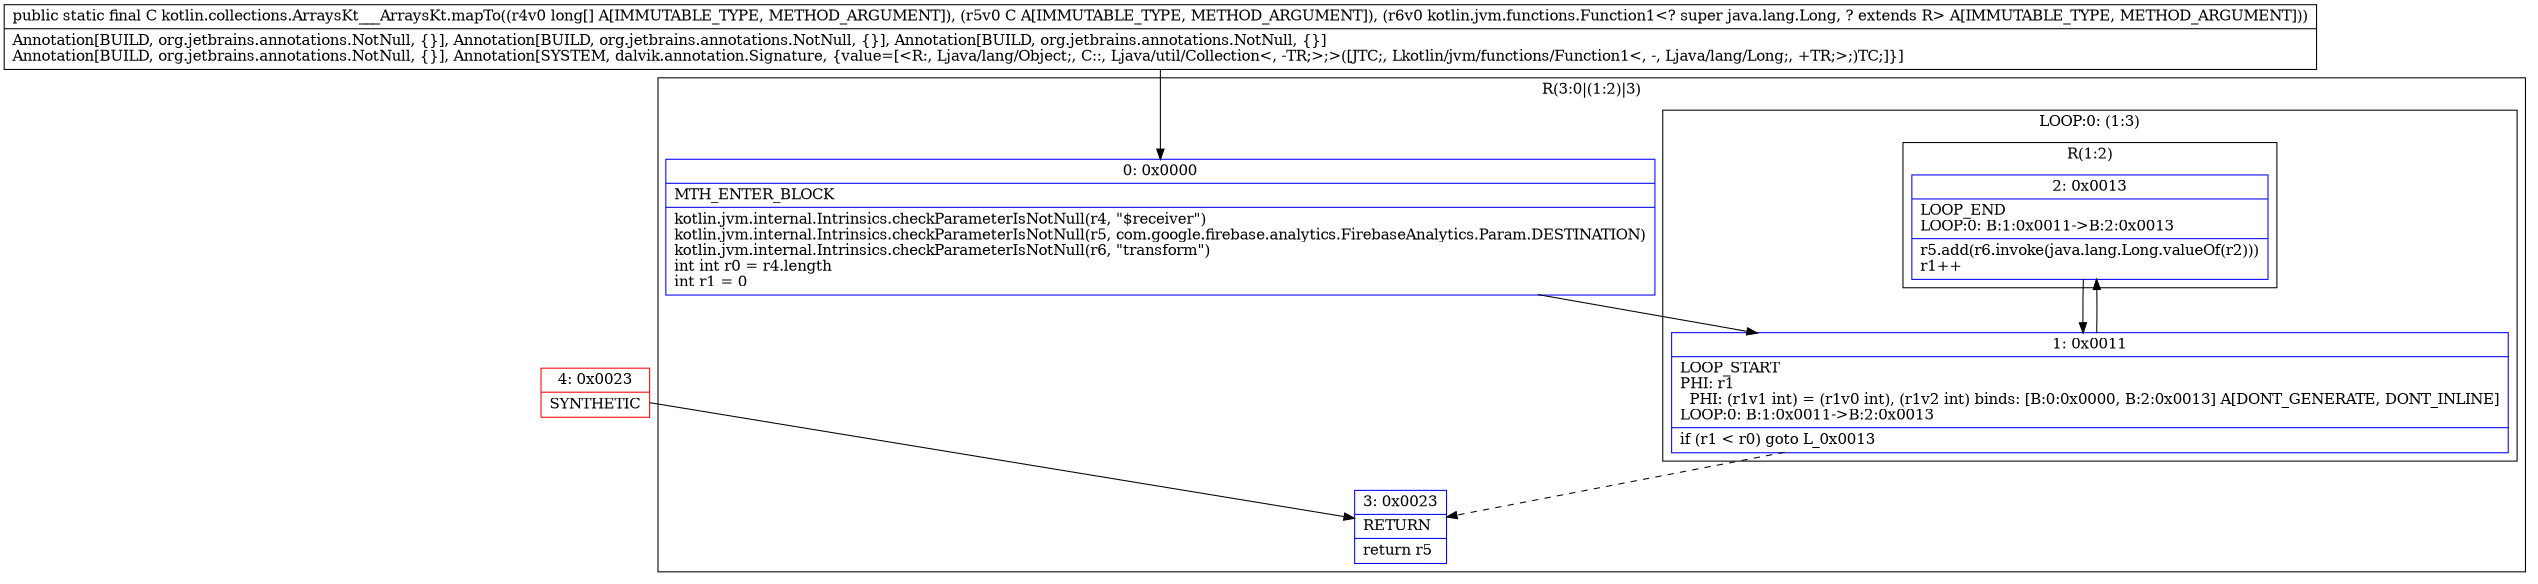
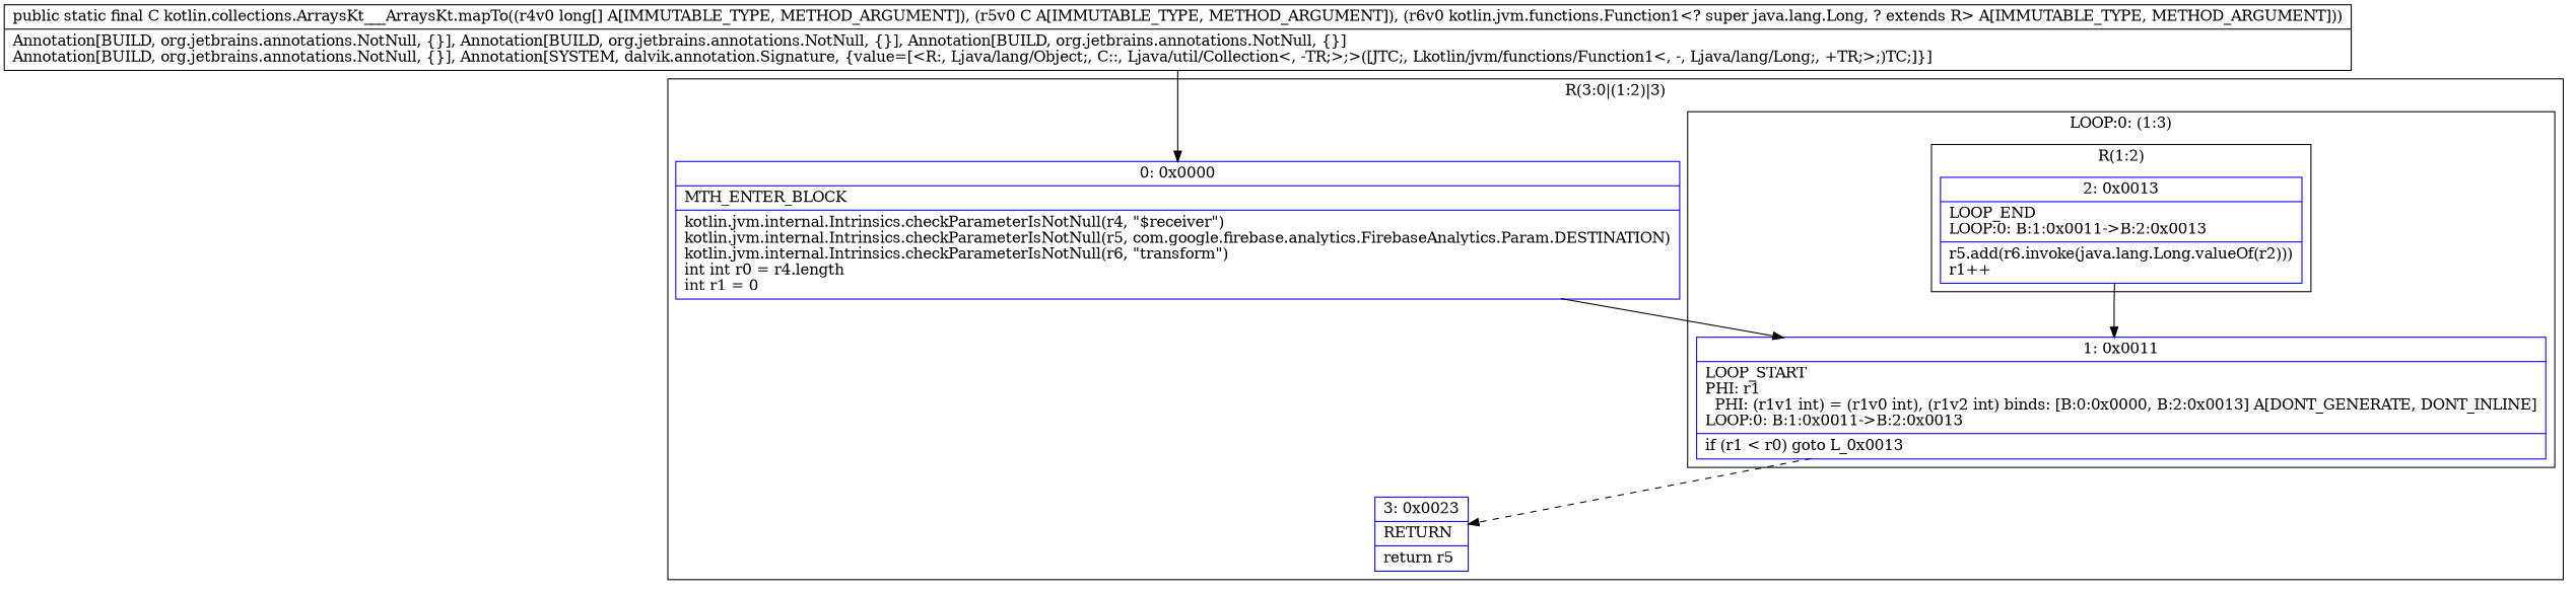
  digraph {
    node [color=blue shape=record]
    n1 [label="{2\:\ 0x0013|LOOP_END\lLOOP:0: B:1:0x0011\-\>B:2:0x0013\l|r5.add(r6.invoke(java.lang.Long.valueOf(r2)))\lr1++\l}"]
    n2 [label="{1\:\ 0x0011|LOOP_START\lPHI: r1 \l  PHI: (r1v1 int) = (r1v0 int), (r1v2 int) binds: [B:0:0x0000, B:2:0x0013] A[DONT_GENERATE, DONT_INLINE]\lLOOP:0: B:1:0x0011\-\>B:2:0x0013\l|if (r1 \< r0) goto L_0x0013\l}"]
    n3 [label="{0\:\ 0x0000|MTH_ENTER_BLOCK\l|kotlin.jvm.internal.Intrinsics.checkParameterIsNotNull(r4, \"$receiver\")\lkotlin.jvm.internal.Intrinsics.checkParameterIsNotNull(r5, com.google.firebase.analytics.FirebaseAnalytics.Param.DESTINATION)\lkotlin.jvm.internal.Intrinsics.checkParameterIsNotNull(r6, \"transform\")\lint int r0 = r4.length\lint r1 = 0\l}"]
    n4 [label="{3\:\ 0x0023|RETURN\l|return r5\l}"]
-   n5 [color=red label="{4\:\ 0x0023|SYNTHETIC\l}"]
    n6 [label="{public static final C kotlin.collections.ArraysKt___ArraysKt.mapTo((r4v0 long[] A[IMMUTABLE_TYPE, METHOD_ARGUMENT]), (r5v0 C A[IMMUTABLE_TYPE, METHOD_ARGUMENT]), (r6v0 kotlin.jvm.functions.Function1\<? super java.lang.Long, ? extends R\> A[IMMUTABLE_TYPE, METHOD_ARGUMENT]))  | Annotation[BUILD, org.jetbrains.annotations.NotNull, \{\}], Annotation[BUILD, org.jetbrains.annotations.NotNull, \{\}], Annotation[BUILD, org.jetbrains.annotations.NotNull, \{\}]\lAnnotation[BUILD, org.jetbrains.annotations.NotNull, \{\}], Annotation[SYSTEM, dalvik.annotation.Signature, \{value=[\<R:, Ljava\/lang\/Object;, C::, Ljava\/util\/Collection\<, \-TR;\>;\>([JTC;, Lkotlin\/jvm\/functions\/Function1\<, \-, Ljava\/lang\/Long;, +TR;\>;)TC;]\}]\l}" color=""]
    subgraph cluster_1 {
      label="R(3:0|(1:2)|3)"
      n3
      n4
      subgraph cluster_2 {
        label="LOOP:0: (1:3)"
        n2
        subgraph cluster_3 {
          label="R(1:2)"
          n1
        }
      }
    }
    n1 -> n2
-   n2 -> n1
    n2 -> n4 [style=dashed]
    n3 -> n2
-   n5 -> n4
    n6 -> n3
  }
